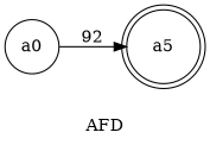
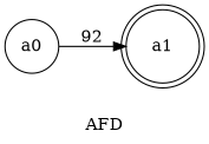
  digraph {
    label=AFD
    rankdir=LR
    n1 [label=a0 shape=circle]
-   n2 [label=a5 shape=doublecircle]
+   n2 [label=a1 shape=doublecircle]
    n1 -> n2 [label=92]
  }
